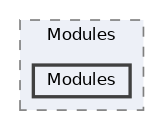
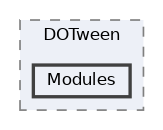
  digraph {
    compound=true
    n1 [color=grey25 fillcolor="#edf0f7" fontname=Helvetica fontsize=10 height=0.2 label=Modules shape=box style="filled,bold" width=0.4]
    subgraph cluster_1 {
      bgcolor="#edf0f7"
      fontname=Helvetica
      fontsize=10
-     label=Modules
+     label=DOTween
      pencolor=grey50
      style="filled,dashed"
      n1
    }
  }
